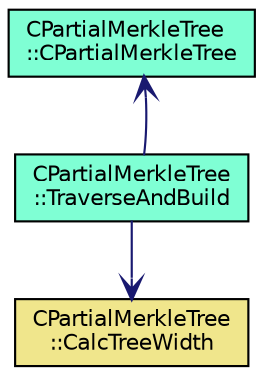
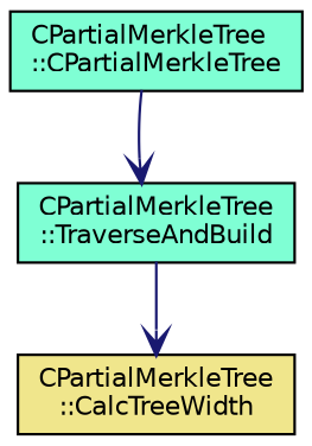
  digraph {
    rankdir=TB
    node [color=black fillcolor=aquamarine fontname=Helvetica fontsize=10 shape=record style=filled]
    edge [arrowhead=vee color=midnightblue fontname=Helvetica fontsize=10 labelfontname=Helvetica labelfontsize=10 style=solid]
    n1 [fontcolor=black height=0.2 label="CPartialMerkleTree\l::CPartialMerkleTree" width=0.4]
    n2 [height=0.2 label="CPartialMerkleTree\l::TraverseAndBuild" width=0.4]
    n3 [fillcolor=khaki height=0.2 label="CPartialMerkleTree\l::CalcTreeWidth" width=0.4]
-   n2 -> n1
+   n1 -> n2
    n2 -> n3
  }
